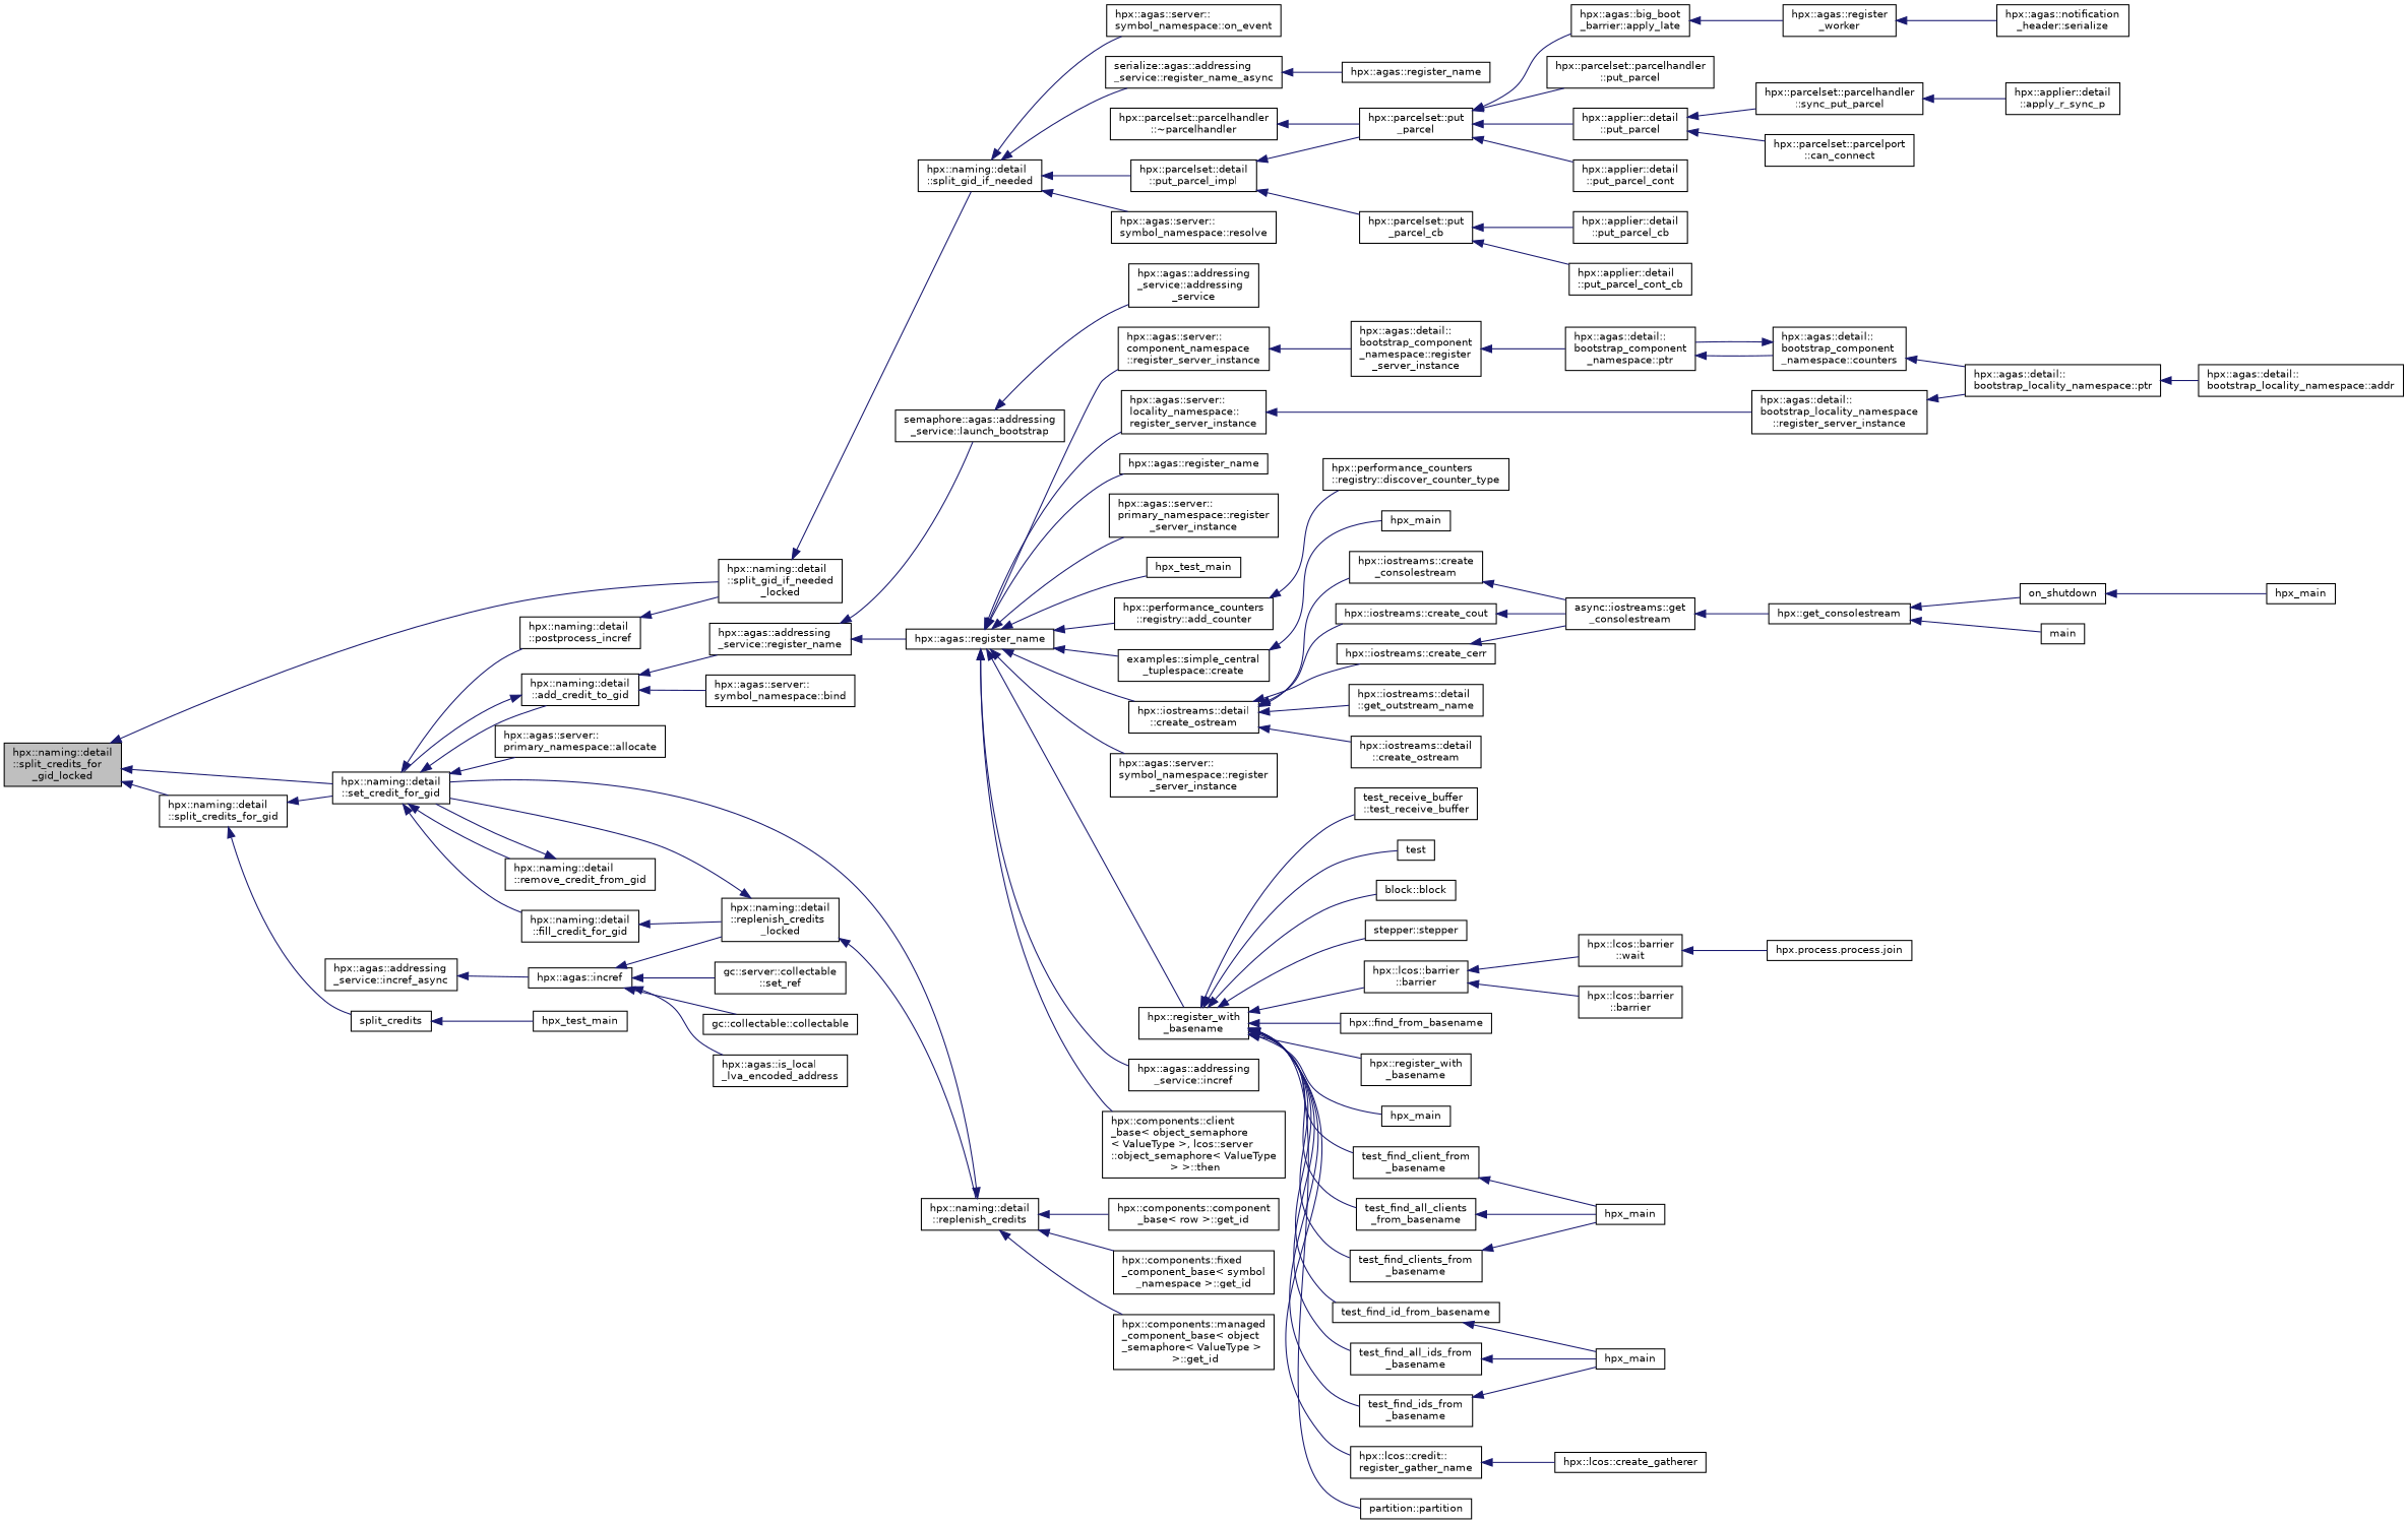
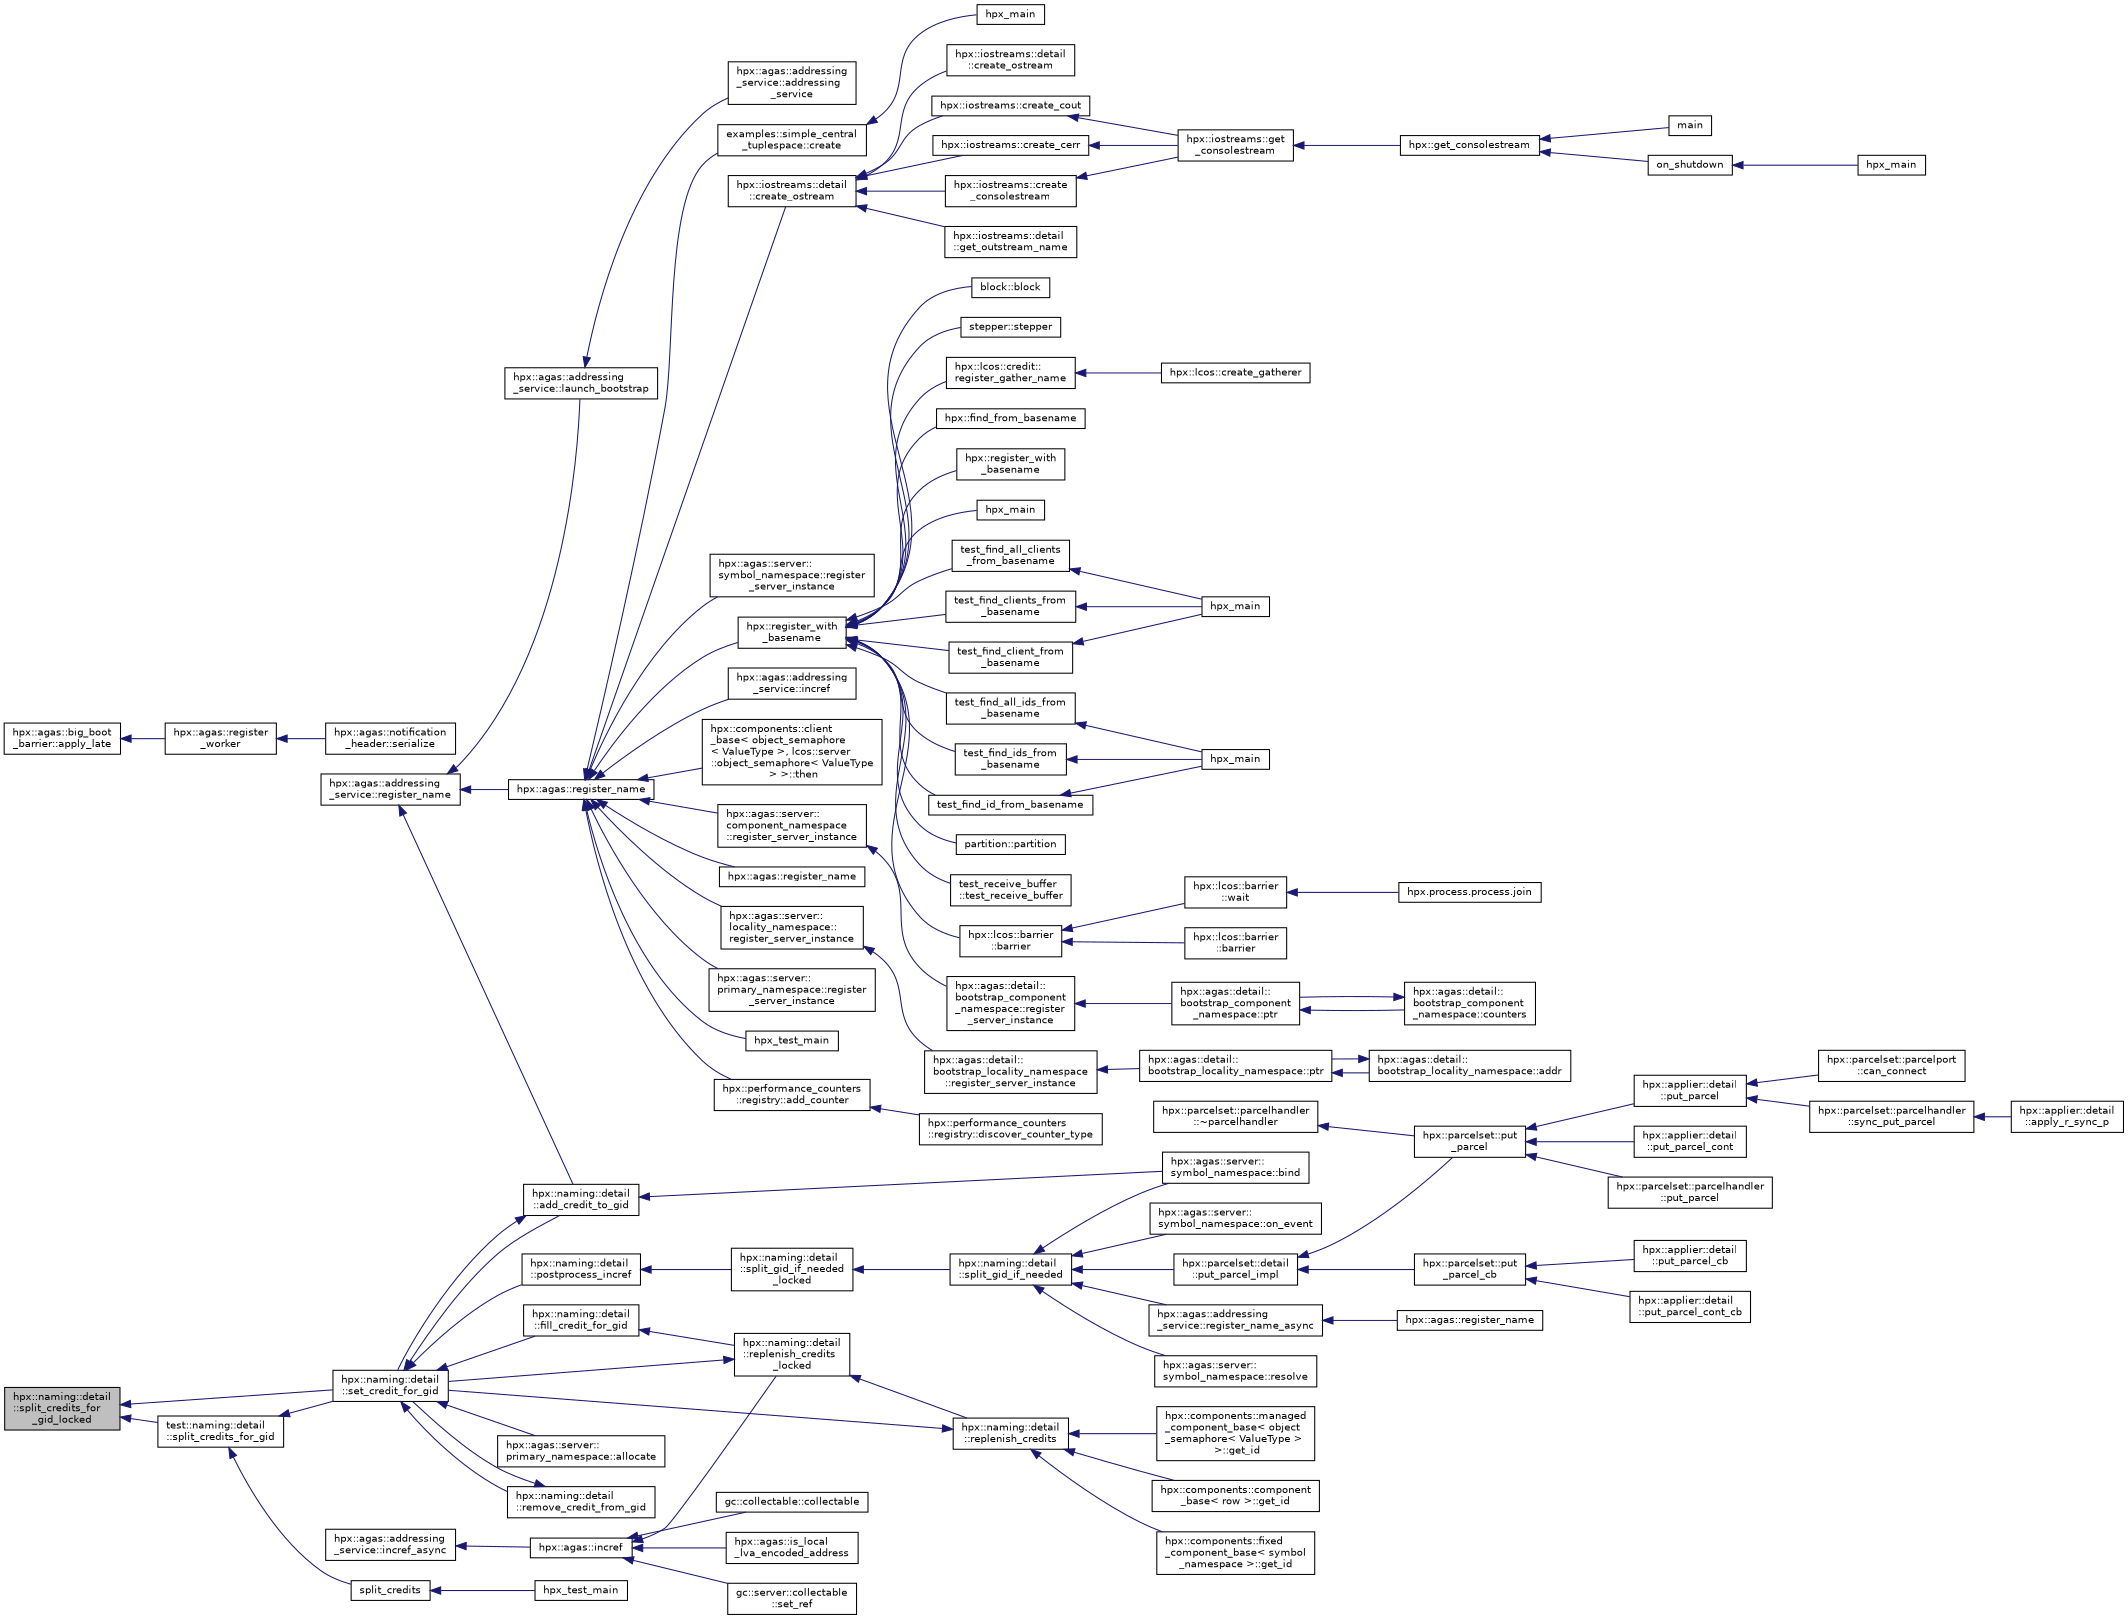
  digraph {
    rankdir=LR
    node [color=black fillcolor=white fontname=Helvetica fontsize=10 shape=record style=filled]
    edge [color=midnightblue dir=back fontname=Helvetica fontsize=10 labelfontname=Helvetica labelfontsize=10 style=solid]
    n1 [fillcolor=grey75 fontcolor=black height=0.2 label="hpx::naming::detail\l::split_credits_for\l_gid_locked" width=0.4]
    n2 [height=0.2 label="hpx::naming::detail\l::split_gid_if_needed\l_locked" width=0.4]
-   n3 [height=0.2 label="hpx::naming::detail\l::split_credits_for_gid" width=0.4]
+   n3 [height=0.2 label="test::naming::detail\l::split_credits_for_gid" width=0.4]
    n4 [height=0.2 label="hpx::naming::detail\l::set_credit_for_gid" width=0.4]
    n5 [height=0.2 label="hpx::naming::detail\l::split_gid_if_needed" width=0.4]
    n6 [height=0.2 label=split_credits width=0.4]
    n7 [height=0.2 label="hpx::naming::detail\l::postprocess_incref" width=0.4]
    n8 [height=0.2 label="hpx::naming::detail\l::add_credit_to_gid" width=0.4]
    n9 [height=0.2 label="hpx::naming::detail\l::remove_credit_from_gid" width=0.4]
    n10 [height=0.2 label="hpx::naming::detail\l::fill_credit_for_gid" width=0.4]
    n11 [height=0.2 label="hpx::agas::server::\lprimary_namespace::allocate" width=0.4]
-   n12 [height=0.2 label="serialize::agas::addressing\l_service::register_name_async" width=0.4]
+   n12 [height=0.2 label="hpx::agas::addressing\l_service::register_name_async" width=0.4]
    n13 [height=0.2 label="hpx::parcelset::detail\l::put_parcel_impl" width=0.4]
    n14 [height=0.2 label="hpx::agas::server::\lsymbol_namespace::bind" width=0.4]
    n15 [height=0.2 label="hpx::agas::server::\lsymbol_namespace::resolve" width=0.4]
    n16 [height=0.2 label="hpx::agas::server::\lsymbol_namespace::on_event" width=0.4]
    n17 [height=0.2 label="hpx::agas::register_name" width=0.4]
    n18 [height=0.2 label="hpx::parcelset::put\l_parcel" width=0.4]
    n19 [height=0.2 label="hpx::parcelset::put\l_parcel_cb" width=0.4]
    n20 [height=0.2 label="hpx::applier::detail\l::put_parcel" width=0.4]
    n21 [height=0.2 label="hpx::applier::detail\l::put_parcel_cont" width=0.4]
    n22 [height=0.2 label="hpx::agas::big_boot\l_barrier::apply_late" width=0.4]
    n23 [height=0.2 label="hpx::parcelset::parcelhandler\l::put_parcel" width=0.4]
    n24 [height=0.2 label="hpx::applier::detail\l::put_parcel_cb" width=0.4]
    n25 [height=0.2 label="hpx::applier::detail\l::put_parcel_cont_cb" width=0.4]
    n26 [height=0.2 label="hpx::parcelset::parcelhandler\l::sync_put_parcel" width=0.4]
    n27 [height=0.2 label="hpx::parcelset::parcelport\l::can_connect" width=0.4]
    n28 [height=0.2 label="hpx::agas::register\l_worker" width=0.4]
    n29 [height=0.2 label="hpx::parcelset::parcelhandler\l::~parcelhandler" width=0.4]
    n30 [height=0.2 label="hpx::applier::detail\l::apply_r_sync_p" width=0.4]
    n31 [height=0.2 label="hpx::agas::notification\l_header::serialize" width=0.4]
    n32 [height=0.2 label=hpx_test_main width=0.4]
    n33 [height=0.2 label="hpx::agas::addressing\l_service::register_name" width=0.4]
    n34 [height=0.2 label="hpx::naming::detail\l::replenish_credits\l_locked" width=0.4]
-   n35 [height=0.2 label="semaphore::agas::addressing\l_service::launch_bootstrap" width=0.4]
+   n35 [height=0.2 label="hpx::agas::addressing\l_service::launch_bootstrap" width=0.4]
    n36 [height=0.2 label="hpx::agas::register_name" width=0.4]
    n37 [height=0.2 label="hpx::agas::addressing\l_service::addressing\l_service" width=0.4]
    n38 [height=0.2 label="hpx::register_with\l_basename" width=0.4]
    n39 [height=0.2 label="hpx::agas::addressing\l_service::incref" width=0.4]
    n40 [height=0.2 label="hpx::components::client\l_base\< object_semaphore\l\< ValueType \>, lcos::server\l::object_semaphore\< ValueType\l \> \>::then" width=0.4]
    n41 [height=0.2 label="hpx::agas::server::\lcomponent_namespace\l::register_server_instance" width=0.4]
    n42 [height=0.2 label="hpx::agas::register_name" width=0.4]
    n43 [height=0.2 label="hpx::agas::server::\llocality_namespace::\lregister_server_instance" width=0.4]
    n44 [height=0.2 label="hpx::agas::server::\lprimary_namespace::register\l_server_instance" width=0.4]
    n45 [height=0.2 label=hpx_test_main width=0.4]
    n46 [height=0.2 label="hpx::performance_counters\l::registry::add_counter" width=0.4]
    n47 [height=0.2 label="examples::simple_central\l_tuplespace::create" width=0.4]
    n48 [height=0.2 label="hpx::iostreams::detail\l::create_ostream" width=0.4]
    n49 [height=0.2 label="hpx::agas::server::\lsymbol_namespace::register\l_server_instance" width=0.4]
    n50 [height=0.2 label="hpx::agas::addressing\l_service::incref_async" width=0.4]
    n51 [height=0.2 label="hpx::agas::incref" width=0.4]
    n52 [height=0.2 label="hpx::agas::is_local\l_lva_encoded_address" width=0.4]
    n53 [height=0.2 label="gc::server::collectable\l::set_ref" width=0.4]
    n54 [height=0.2 label="gc::collectable::collectable" width=0.4]
    n55 [height=0.2 label="hpx::naming::detail\l::replenish_credits" width=0.4]
    n56 [height=0.2 label="hpx::components::component\l_base\< row \>::get_id" width=0.4]
    n57 [height=0.2 label="hpx::components::fixed\l_component_base\< symbol\l_namespace \>::get_id" width=0.4]
    n58 [height=0.2 label="hpx::components::managed\l_component_base\< object\l_semaphore\< ValueType \>\l \>::get_id" width=0.4]
    n59 [height=0.2 label="stepper::stepper" width=0.4]
    n60 [height=0.2 label="hpx::lcos::barrier\l::barrier" width=0.4]
    n61 [height=0.2 label="hpx::find_from_basename" width=0.4]
    n62 [height=0.2 label="hpx::register_with\l_basename" width=0.4]
    n63 [height=0.2 label=hpx_main width=0.4]
    n64 [height=0.2 label="test_find_all_clients\l_from_basename" width=0.4]
    n65 [height=0.2 label="test_find_clients_from\l_basename" width=0.4]
    n66 [height=0.2 label="test_find_client_from\l_basename" width=0.4]
    n67 [height=0.2 label="test_find_all_ids_from\l_basename" width=0.4]
    n68 [height=0.2 label="test_find_ids_from\l_basename" width=0.4]
    n69 [height=0.2 label=test_find_id_from_basename width=0.4]
    n70 [height=0.2 label="hpx::lcos::credit::\lregister_gather_name" width=0.4]
    n71 [height=0.2 label="partition::partition" width=0.4]
    n72 [height=0.2 label="test_receive_buffer\l::test_receive_buffer" width=0.4]
-   n73 [height=0.2 label=test width=0.4]
    n74 [height=0.2 label="block::block" width=0.4]
    n75 [height=0.2 label="hpx::agas::detail::\lbootstrap_component\l_namespace::register\l_server_instance" width=0.4]
    n76 [height=0.2 label="hpx::agas::detail::\lbootstrap_locality_namespace\l::register_server_instance" width=0.4]
    n77 [height=0.2 label="hpx::performance_counters\l::registry::discover_counter_type" width=0.4]
    n78 [height=0.2 label=hpx_main width=0.4]
    n79 [height=0.2 label="hpx::iostreams::detail\l::get_outstream_name" width=0.4]
    n80 [height=0.2 label="hpx::iostreams::detail\l::create_ostream" width=0.4]
    n81 [height=0.2 label="hpx::iostreams::create_cout" width=0.4]
    n82 [height=0.2 label="hpx::iostreams::create_cerr" width=0.4]
    n83 [height=0.2 label="hpx::iostreams::create\l_consolestream" width=0.4]
    n84 [height=0.2 label="hpx::lcos::barrier\l::barrier" width=0.4]
    n85 [height=0.2 label="hpx::lcos::barrier\l::wait" width=0.4]
    n86 [height=0.2 label=hpx_main width=0.4]
    n87 [height=0.2 label=hpx_main width=0.4]
    n88 [height=0.2 label="hpx::lcos::create_gatherer" width=0.4]
    n89 [height=0.2 label="hpx.process.process.join" width=0.4]
    n90 [height=0.2 label="hpx::agas::detail::\lbootstrap_component\l_namespace::ptr" width=0.4]
    n91 [height=0.2 label="hpx::agas::detail::\lbootstrap_component\l_namespace::counters" width=0.4]
    n92 [height=0.2 label="hpx::agas::detail::\lbootstrap_locality_namespace::ptr" width=0.4]
    n93 [height=0.2 label="hpx::agas::detail::\lbootstrap_locality_namespace::addr" width=0.4]
-   n94 [height=0.2 label="async::iostreams::get\l_consolestream" width=0.4]
+   n94 [height=0.2 label="hpx::iostreams::get\l_consolestream" width=0.4]
    n95 [height=0.2 label="hpx::get_consolestream" width=0.4]
    n96 [height=0.2 label=main width=0.4]
    n97 [height=0.2 label=on_shutdown width=0.4]
    n98 [height=0.2 label=hpx_main width=0.4]
-   n1 -> n2
    n1 -> n3
    n1 -> n4
    n2 -> n5
    n3 -> n4
    n3 -> n6
    n4 -> n7
    n4 -> n8
    n4 -> n9
    n4 -> n10
    n4 -> n11
    n5 -> n12
    n5 -> n13
+   n5 -> n14
    n5 -> n15
    n5 -> n16
    n6 -> n32
    n7 -> n2
    n8 -> n4
    n8 -> n14
-   n8 -> n33
+   n33 -> n8
    n9 -> n4
    n10 -> n34
    n12 -> n17
    n13 -> n18
    n13 -> n19
    n18 -> n20
    n18 -> n21
-   n18 -> n22
    n18 -> n23
    n19 -> n24
    n19 -> n25
    n20 -> n26
    n20 -> n27
    n22 -> n28
    n26 -> n30
    n28 -> n31
    n29 -> n18
    n33 -> n35
    n33 -> n36
    n34 -> n4
    n34 -> n55
    n35 -> n37
    n36 -> n38
    n36 -> n39
    n36 -> n40
    n36 -> n41
    n36 -> n42
    n36 -> n43
    n36 -> n44
    n36 -> n45
    n36 -> n46
    n36 -> n47
    n36 -> n48
    n36 -> n49
    n38 -> n59
    n38 -> n60
    n38 -> n61
    n38 -> n62
    n38 -> n63
    n38 -> n64
    n38 -> n65
    n38 -> n66
    n38 -> n67
    n38 -> n68
    n38 -> n69
    n38 -> n70
    n38 -> n71
    n38 -> n72
-   n38 -> n73
    n38 -> n74
    n41 -> n75
    n43 -> n76
    n46 -> n77
    n47 -> n78
    n48 -> n79
    n48 -> n80
    n48 -> n81
    n48 -> n82
    n48 -> n83
    n50 -> n51
    n51 -> n34
    n51 -> n52
    n51 -> n53
    n51 -> n54
    n55 -> n4
    n55 -> n56
    n55 -> n57
    n55 -> n58
    n60 -> n84
    n60 -> n85
    n64 -> n86
    n65 -> n86
    n66 -> n86
    n67 -> n87
    n68 -> n87
    n69 -> n87
    n70 -> n88
    n75 -> n90
    n76 -> n92
    n81 -> n94
    n82 -> n94
    n83 -> n94
    n85 -> n89
    n90 -> n91
    n91 -> n90
    n92 -> n93
-   n91 -> n92
+   n93 -> n92
    n94 -> n95
    n95 -> n96
    n95 -> n97
    n97 -> n98
  }
